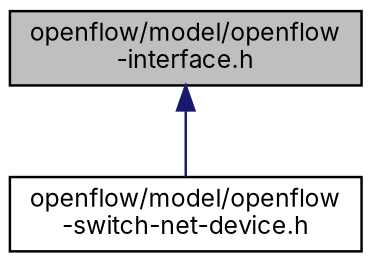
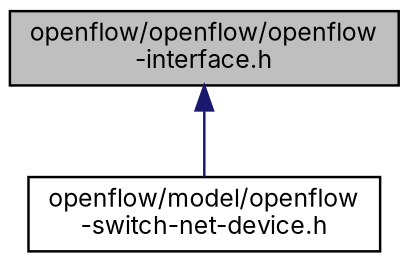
  digraph {
    fontname=Inter
    node [color=black fontname=Inter fontsize=10 shape=record style=filled]
-   n1 [fillcolor=grey75 fontcolor=black height=0.2 label="openflow/model/openflow\l-interface.h" width=0.4]
+   n1 [fillcolor=grey75 fontcolor=black height=0.2 label="openflow/openflow/openflow\l-interface.h" width=0.4]
    n2 [fillcolor=white height=0.2 label="openflow/model/openflow\l-switch-net-device.h" width=0.4]
    n1 -> n2 [color=midnightblue dir=back fontname=Inter fontsize=10 labelfontname=Helvetica labelfontsize=10 style=solid]
  }
